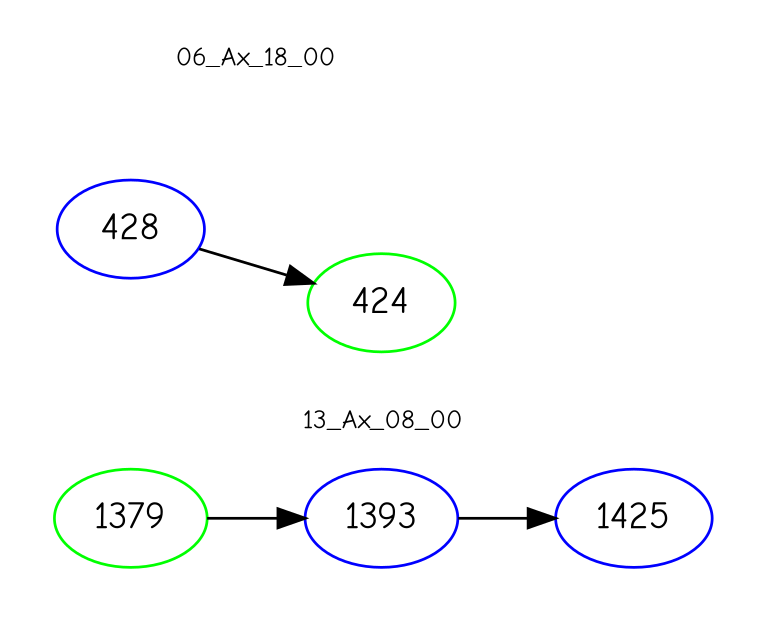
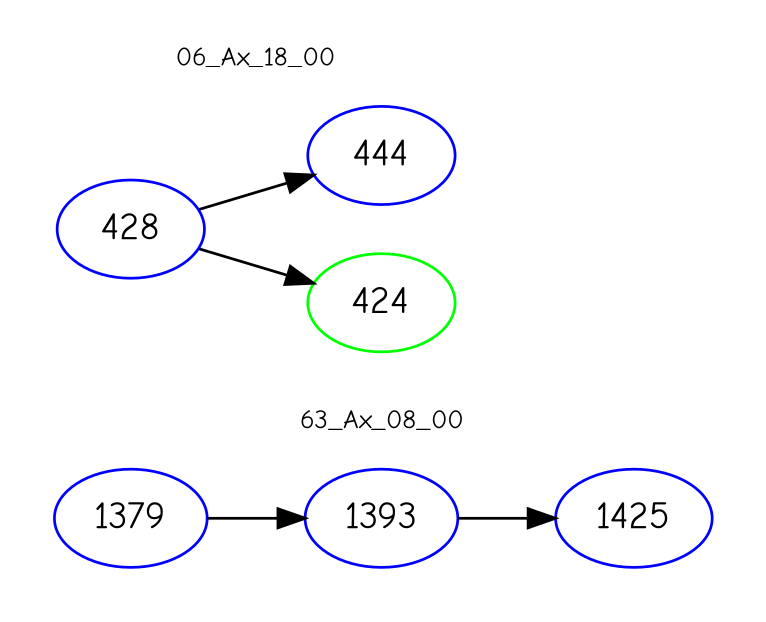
  digraph {
    fontname="Comic Neue"
    rankdir=LR
    node [color=blue fontname="Comic Neue"]
    edge [color=black fontname="Comic Neue"]
-   n1 [color=green label=1379]
+   n1 [label=1379]
    n2 [label=1393]
    n3 [label=1425]
    n4 [color=green label=424]
    n5 [label=428]
+   n6 [label=444]
    subgraph cluster_1 {
      color=white
      fontsize=10
-     label="13_Ax_08_00"
+     label="63_Ax_08_00"
      n1
      n2
      n3
    }
    subgraph cluster_2 {
      color=white
      fontsize=10
      label="06_Ax_18_00"
      n4
      n5
+     n6
    }
    n1 -> n2
    n2 -> n3
    n5 -> n4
+   n5 -> n6
  }
